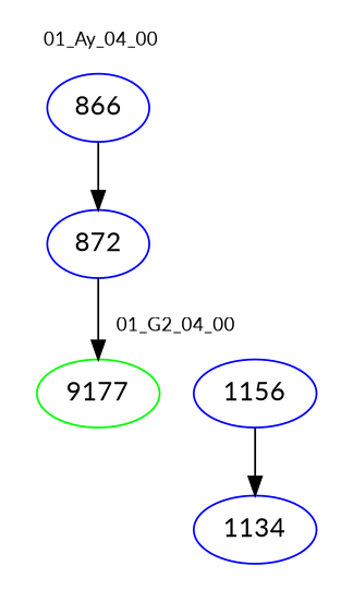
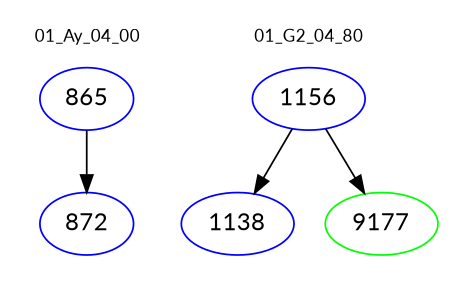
  digraph {
    fontname=Lato
    node [color=blue fontname=Lato]
    edge [color=black fontname=Lato]
-   n1 [label=866]
+   n1 [label=865]
    n2 [label=872]
    n3 [label=1156]
-   n4 [label=1134]
+   n4 [label=1138]
    n5 [color=green label=9177]
    subgraph cluster_1 {
      color=white
      fontsize=10
      label="01_Ay_04_00"
      n1
      n2
    }
    subgraph cluster_2 {
      color=white
      fontsize=10
-     label="01_G2_04_00"
+     label="01_G2_04_80"
      n3
      n4
      n5
    }
    n1 -> n2
    n3 -> n4
-   n2 -> n5
+   n3 -> n5
  }
